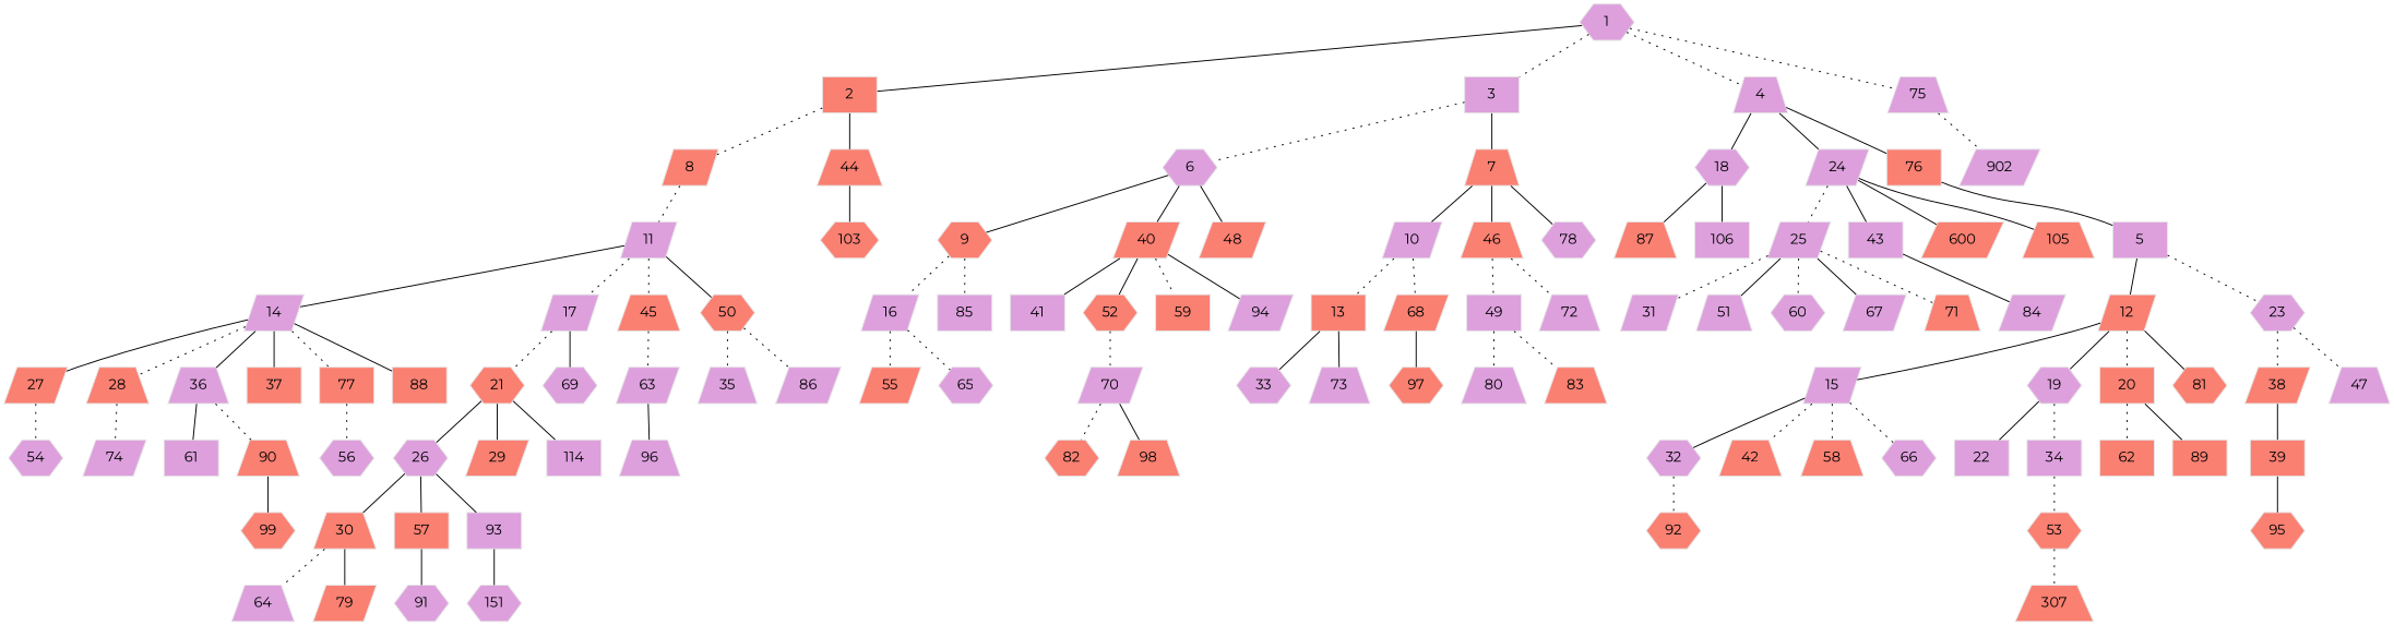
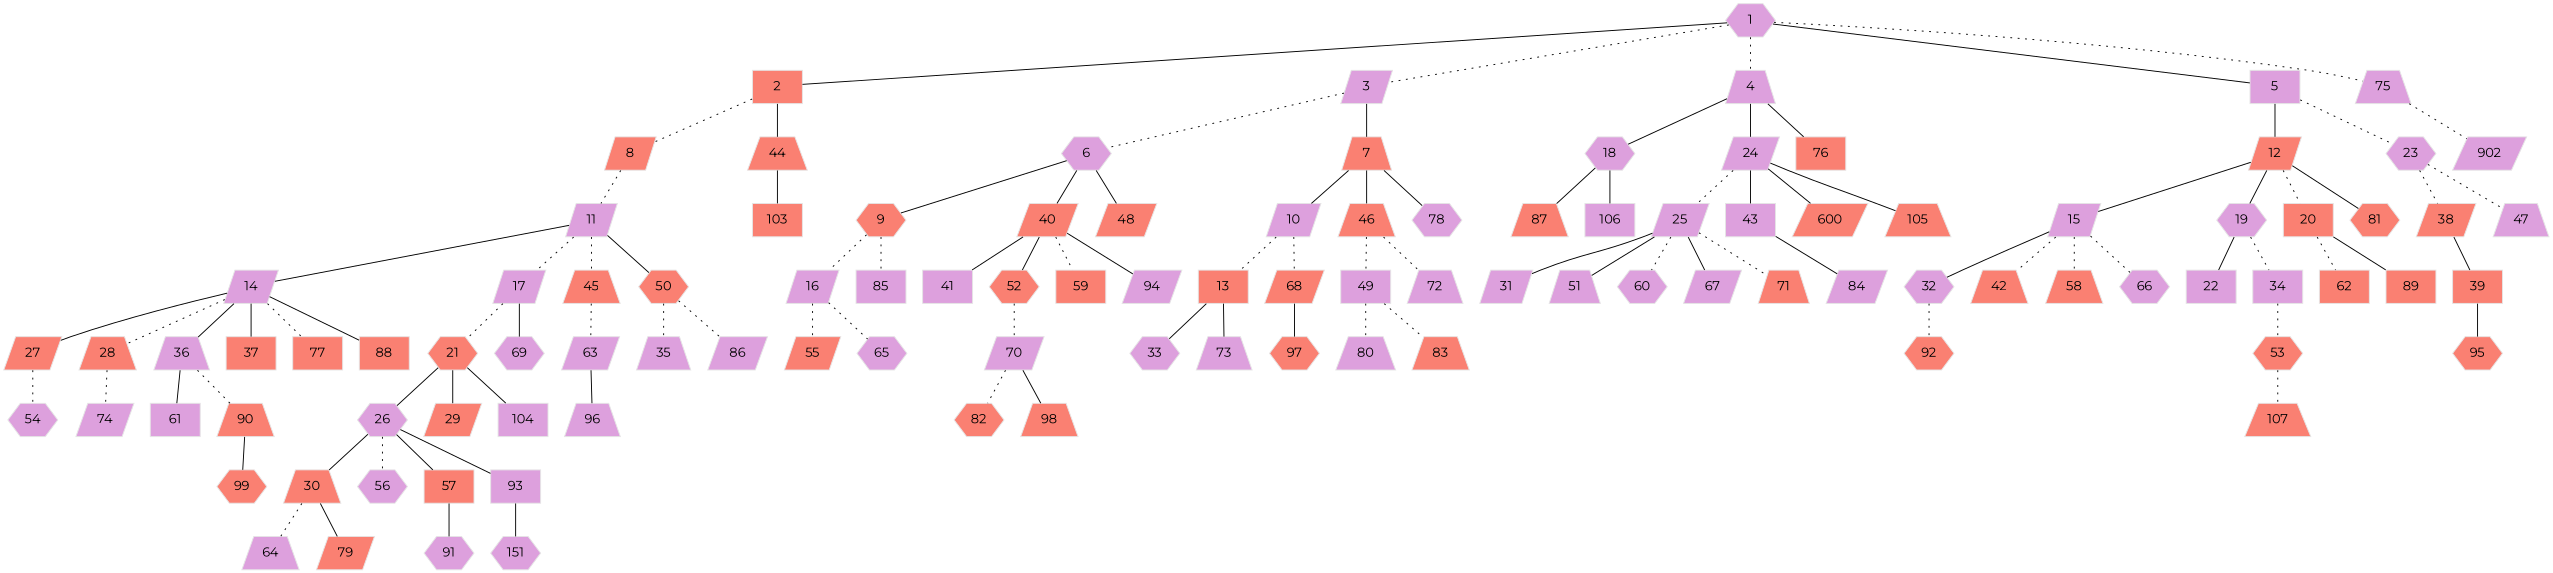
  graph {
    fontname=Montserrat
    node [color=gray90 fillcolor=plum fontname=Montserrat shape=hexagon style=filled]
    edge [fontname=Montserrat style=solid]
    1
    2 [fillcolor=salmon shape=box]
-   3 [shape=box]
+   3 [shape=parallelogram]
    4 [shape=trapezium]
    5 [shape=box]
    75 [shape=trapezium]
    8 [fillcolor=salmon shape=parallelogram]
    44 [fillcolor=salmon shape=trapezium]
    6
    7 [fillcolor=salmon shape=trapezium]
    18
    24 [shape=parallelogram]
    76 [fillcolor=salmon shape=box]
    12 [fillcolor=salmon shape=parallelogram]
    23
    n16 [label=902 shape=parallelogram]
    11 [shape=parallelogram]
-   103 [fillcolor=salmon]
+   103 [fillcolor=salmon shape=box]
    9 [fillcolor=salmon]
    40 [fillcolor=salmon shape=parallelogram]
    48 [fillcolor=salmon shape=parallelogram]
    10 [shape=parallelogram]
    46 [fillcolor=salmon shape=trapezium]
    78
    87 [fillcolor=salmon shape=trapezium]
    106 [shape=box]
    25 [shape=parallelogram]
    43 [shape=box]
    n29 [fillcolor=salmon label=600 shape=parallelogram]
    105 [fillcolor=salmon shape=trapezium]
    15 [shape=parallelogram]
    19
    20 [fillcolor=salmon shape=box]
    81 [fillcolor=salmon]
    38 [fillcolor=salmon shape=parallelogram]
    47 [shape=trapezium]
    16 [shape=parallelogram]
    85 [shape=box]
    41 [shape=box]
    52 [fillcolor=salmon]
    59 [fillcolor=salmon shape=box]
    94 [shape=parallelogram]
    13 [fillcolor=salmon shape=box]
    68 [fillcolor=salmon shape=parallelogram]
    49 [shape=box]
    72 [shape=trapezium]
    14 [shape=parallelogram]
    17 [shape=parallelogram]
    45 [fillcolor=salmon shape=trapezium]
    50 [fillcolor=salmon]
    55 [fillcolor=salmon shape=parallelogram]
    65
    33
    73 [shape=trapezium]
    97 [fillcolor=salmon]
    27 [fillcolor=salmon shape=parallelogram]
    28 [fillcolor=salmon shape=trapezium]
    36 [shape=trapezium]
    37 [fillcolor=salmon shape=box]
    77 [fillcolor=salmon shape=box]
    88 [fillcolor=salmon shape=box]
    21 [fillcolor=salmon]
    69
    35 [shape=trapezium]
    63 [shape=parallelogram]
    86 [shape=parallelogram]
    32
    42 [fillcolor=salmon shape=trapezium]
    58 [fillcolor=salmon shape=trapezium]
    66
    22 [shape=box]
    34 [shape=box]
    62 [fillcolor=salmon shape=box]
    89 [fillcolor=salmon shape=box]
    54
    74 [shape=parallelogram]
    61 [shape=box]
    90 [fillcolor=salmon shape=trapezium]
    92 [fillcolor=salmon]
    26
    29 [fillcolor=salmon shape=parallelogram]
-   104 [shape=box label=114]
+   104 [shape=box]
    53 [fillcolor=salmon]
    30 [fillcolor=salmon shape=trapezium]
    56
    57 [fillcolor=salmon shape=box]
    93 [shape=box]
    39 [fillcolor=salmon shape=box]
    31 [shape=parallelogram]
    51 [shape=trapezium]
    60
    67 [shape=parallelogram]
    71 [fillcolor=salmon shape=trapezium]
    84 [shape=parallelogram]
    64 [shape=trapezium]
    79 [fillcolor=salmon shape=parallelogram]
    91
    n98 [label=151]
-   107 [fillcolor=salmon shape=trapezium label=307]
+   107 [fillcolor=salmon shape=trapezium]
    99 [fillcolor=salmon]
    95 [fillcolor=salmon]
    70 [shape=parallelogram]
    96 [shape=trapezium]
    80 [shape=trapezium]
    83 [fillcolor=salmon shape=trapezium]
    82 [fillcolor=salmon]
    98 [fillcolor=salmon shape=trapezium]
    1 -- 2
    1 -- 3 [style=dotted]
    1 -- 4 [style=dotted]
-   76 -- 5
+   1 -- 5
    1 -- 75 [style=dotted]
    2 -- 8 [style=dotted]
    2 -- 44
    3 -- 6 [style=dotted]
    3 -- 7
    4 -- 18
    4 -- 24
    4 -- 76
    5 -- 12
    5 -- 23 [style=dotted]
    75 -- n16 [style=dotted]
    8 -- 11 [style=dotted]
    44 -- 103
    6 -- 9
    6 -- 40
    6 -- 48
    7 -- 10
    7 -- 46
    7 -- 78
    18 -- 87
    18 -- 106
    24 -- 25 [style=dotted]
    24 -- 43
    24 -- n29
    24 -- 105
    12 -- 15
    12 -- 19
    12 -- 20 [style=dotted]
    12 -- 81
    23 -- 38 [style=dotted]
    23 -- 47 [style=dotted]
    11 -- 14
    11 -- 17 [style=dotted]
    11 -- 45 [style=dotted]
    11 -- 50
    9 -- 16 [style=dotted]
    9 -- 85 [style=dotted]
    40 -- 41
    40 -- 52
    40 -- 59 [style=dotted]
    40 -- 94
    10 -- 13 [style=dotted]
    10 -- 68 [style=dotted]
    46 -- 49 [style=dotted]
    46 -- 72 [style=dotted]
-   25 -- 31 [style=dotted]
+   25 -- 31
    25 -- 51
    25 -- 60 [style=dotted]
    25 -- 67
    25 -- 71 [style=dotted]
    43 -- 84
    15 -- 32
    15 -- 42 [style=dotted]
    15 -- 58 [style=dotted]
    15 -- 66 [style=dotted]
    19 -- 22
    19 -- 34 [style=dotted]
    20 -- 62 [style=dotted]
    20 -- 89
    38 -- 39
    16 -- 55 [style=dotted]
    16 -- 65 [style=dotted]
    52 -- 70 [style=dotted]
    13 -- 33
    13 -- 73
    68 -- 97
    49 -- 80 [style=dotted]
    49 -- 83 [style=dotted]
    14 -- 27
    14 -- 28 [style=dotted]
    14 -- 36
    14 -- 37
    14 -- 77 [style=dotted]
    14 -- 88
    17 -- 21 [style=dotted]
    17 -- 69
    45 -- 63 [style=dotted]
    50 -- 35 [style=dotted]
    50 -- 86 [style=dotted]
    27 -- 54 [style=dotted]
    28 -- 74 [style=dotted]
    36 -- 61
    36 -- 90 [style=dotted]
    21 -- 26
    21 -- 29
    21 -- 104
    63 -- 96
    32 -- 92 [style=dotted]
    34 -- 53 [style=dotted]
    90 -- 99
    26 -- 30
-   77 -- 56 [style=dotted]
+   26 -- 56 [style=dotted]
    26 -- 57
    26 -- 93
    53 -- 107 [style=dotted]
    30 -- 64 [style=dotted]
    30 -- 79
    57 -- 91
    93 -- n98
    39 -- 95
    70 -- 82 [style=dotted]
    70 -- 98
  }
